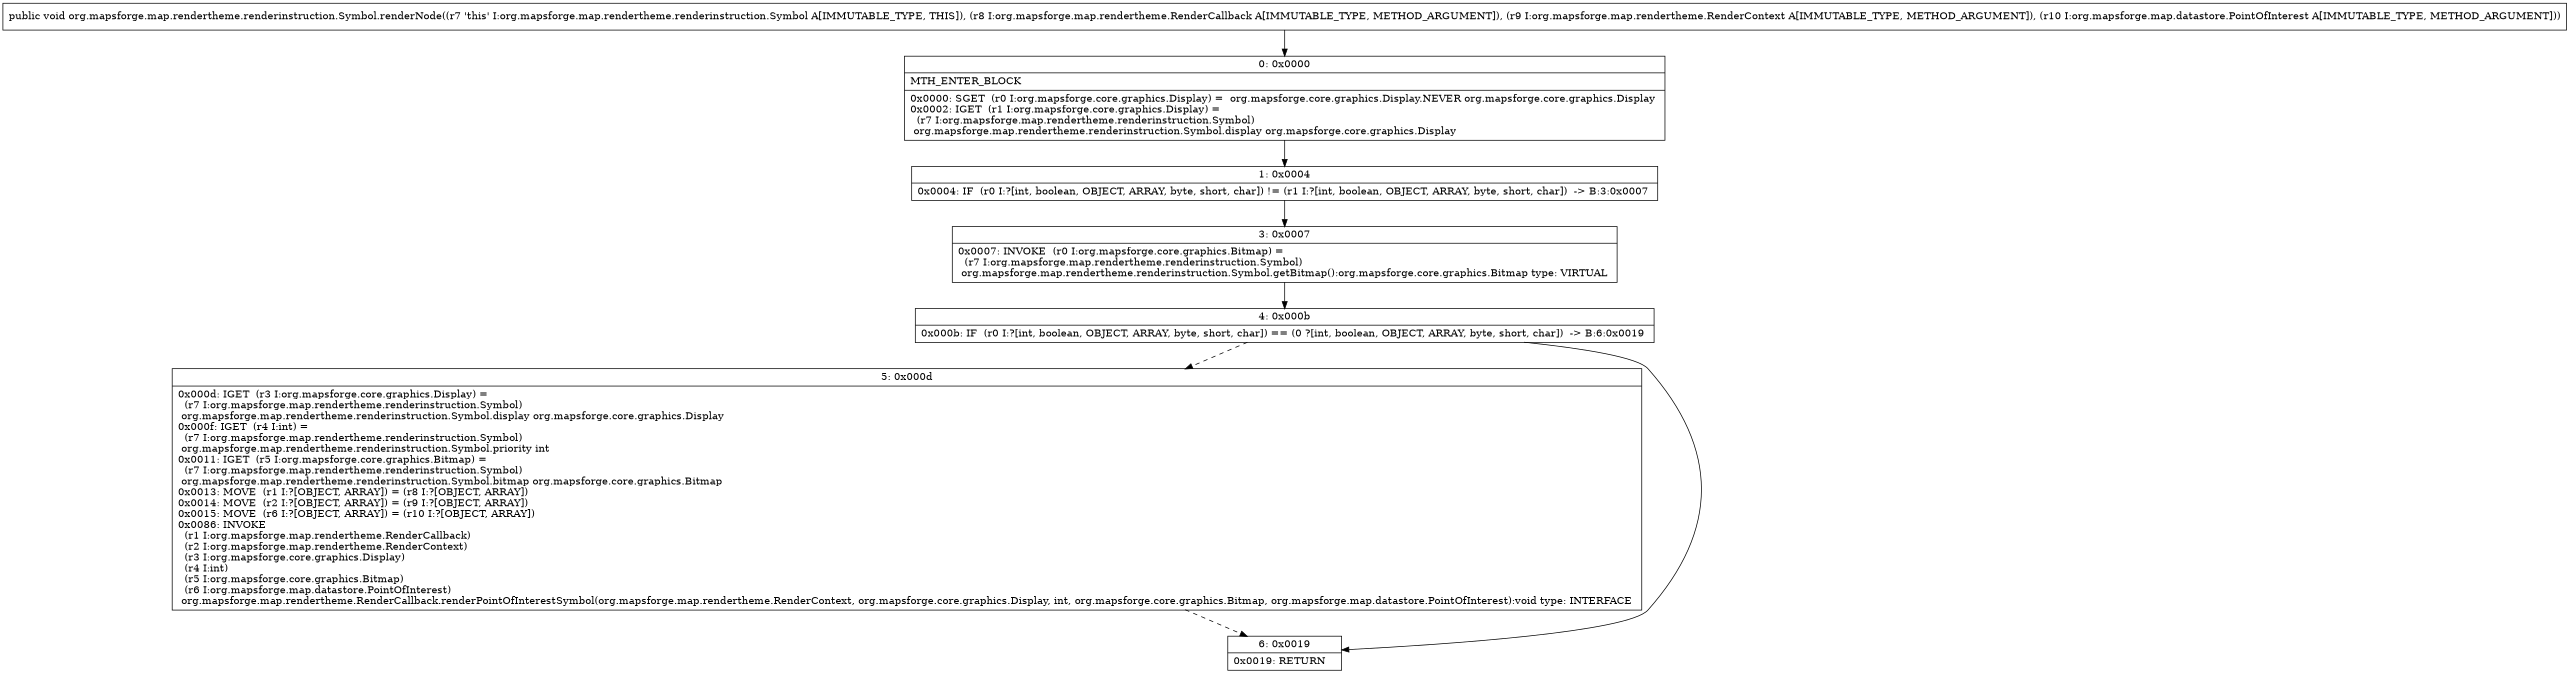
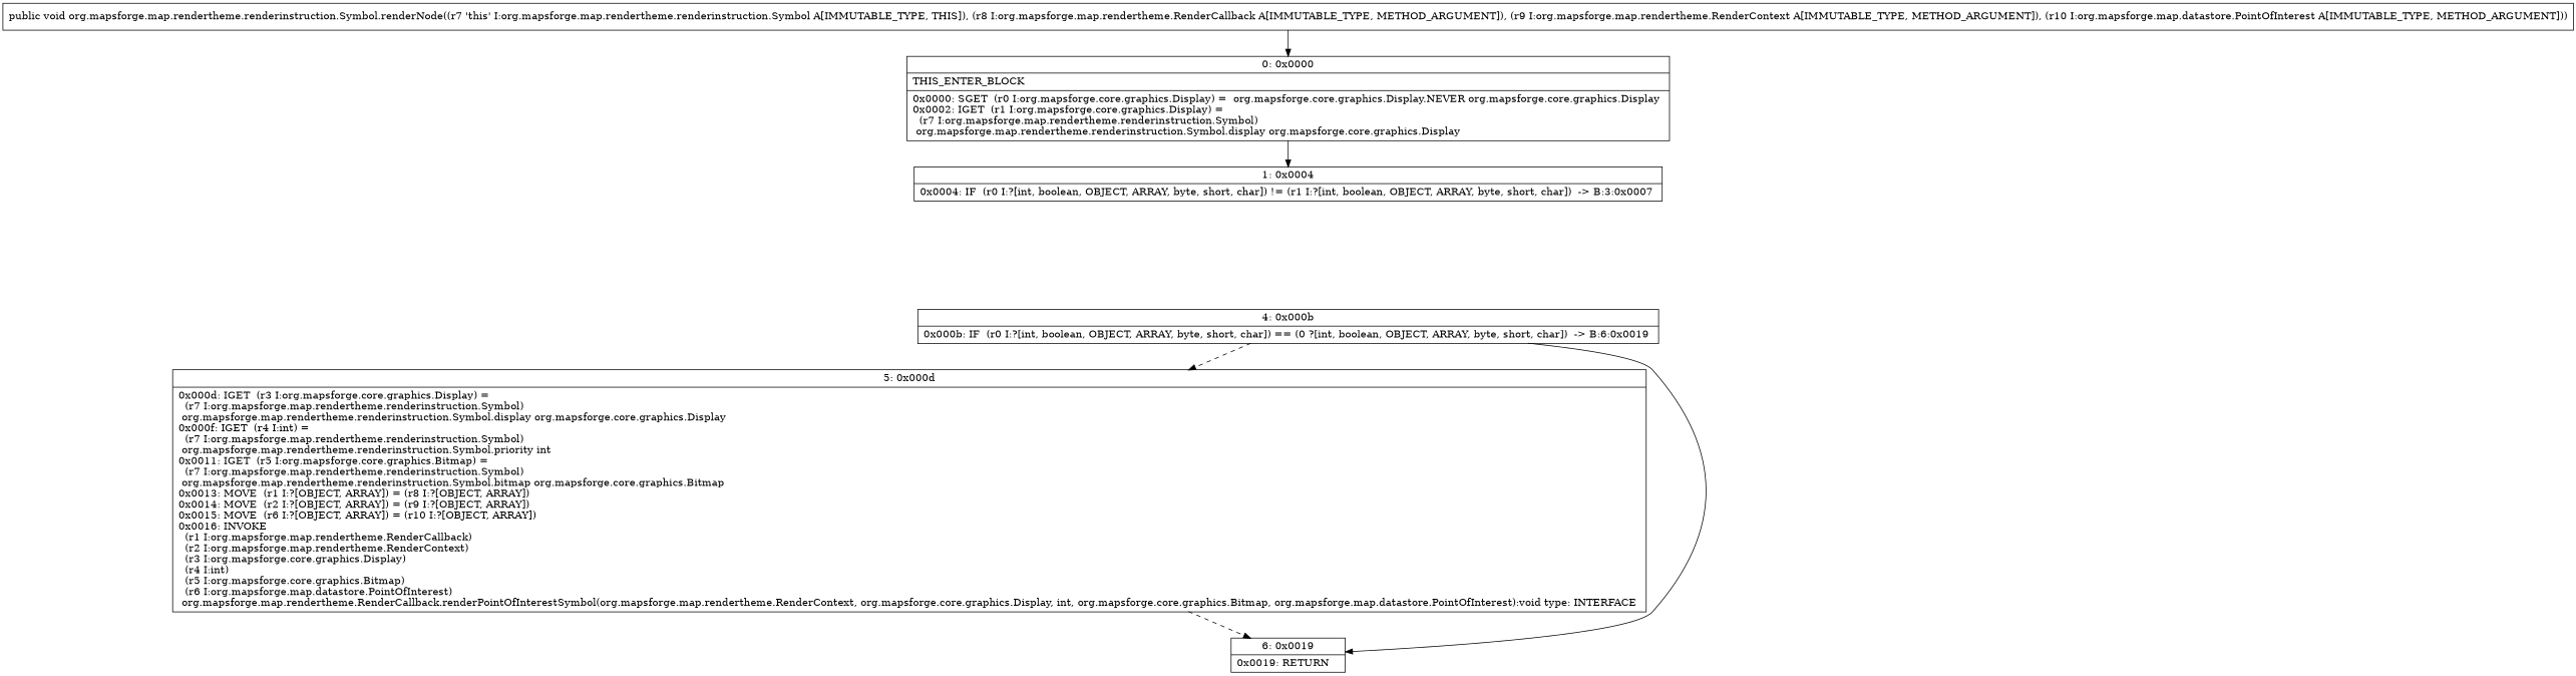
  digraph {
    node [shape=record]
-   n1 [label="{0\:\ 0x0000|MTH_ENTER_BLOCK\l|0x0000: SGET  (r0 I:org.mapsforge.core.graphics.Display) =  org.mapsforge.core.graphics.Display.NEVER org.mapsforge.core.graphics.Display \l0x0002: IGET  (r1 I:org.mapsforge.core.graphics.Display) = \l  (r7 I:org.mapsforge.map.rendertheme.renderinstruction.Symbol)\l org.mapsforge.map.rendertheme.renderinstruction.Symbol.display org.mapsforge.core.graphics.Display \l}"]
+   n1 [label="{0\:\ 0x0000|THIS_ENTER_BLOCK\l|0x0000: SGET  (r0 I:org.mapsforge.core.graphics.Display) =  org.mapsforge.core.graphics.Display.NEVER org.mapsforge.core.graphics.Display \l0x0002: IGET  (r1 I:org.mapsforge.core.graphics.Display) = \l  (r7 I:org.mapsforge.map.rendertheme.renderinstruction.Symbol)\l org.mapsforge.map.rendertheme.renderinstruction.Symbol.display org.mapsforge.core.graphics.Display \l}"]
    n2 [label="{1\:\ 0x0004|0x0004: IF  (r0 I:?[int, boolean, OBJECT, ARRAY, byte, short, char]) != (r1 I:?[int, boolean, OBJECT, ARRAY, byte, short, char])  \-\> B:3:0x0007 \l}"]
-   n3 [label="{3\:\ 0x0007|0x0007: INVOKE  (r0 I:org.mapsforge.core.graphics.Bitmap) = \l  (r7 I:org.mapsforge.map.rendertheme.renderinstruction.Symbol)\l org.mapsforge.map.rendertheme.renderinstruction.Symbol.getBitmap():org.mapsforge.core.graphics.Bitmap type: VIRTUAL \l}"]
    n4 [label="{4\:\ 0x000b|0x000b: IF  (r0 I:?[int, boolean, OBJECT, ARRAY, byte, short, char]) == (0 ?[int, boolean, OBJECT, ARRAY, byte, short, char])  \-\> B:6:0x0019 \l}"]
-   n5 [label="{5\:\ 0x000d|0x000d: IGET  (r3 I:org.mapsforge.core.graphics.Display) = \l  (r7 I:org.mapsforge.map.rendertheme.renderinstruction.Symbol)\l org.mapsforge.map.rendertheme.renderinstruction.Symbol.display org.mapsforge.core.graphics.Display \l0x000f: IGET  (r4 I:int) = \l  (r7 I:org.mapsforge.map.rendertheme.renderinstruction.Symbol)\l org.mapsforge.map.rendertheme.renderinstruction.Symbol.priority int \l0x0011: IGET  (r5 I:org.mapsforge.core.graphics.Bitmap) = \l  (r7 I:org.mapsforge.map.rendertheme.renderinstruction.Symbol)\l org.mapsforge.map.rendertheme.renderinstruction.Symbol.bitmap org.mapsforge.core.graphics.Bitmap \l0x0013: MOVE  (r1 I:?[OBJECT, ARRAY]) = (r8 I:?[OBJECT, ARRAY]) \l0x0014: MOVE  (r2 I:?[OBJECT, ARRAY]) = (r9 I:?[OBJECT, ARRAY]) \l0x0015: MOVE  (r6 I:?[OBJECT, ARRAY]) = (r10 I:?[OBJECT, ARRAY]) \l0x0086: INVOKE  \l  (r1 I:org.mapsforge.map.rendertheme.RenderCallback)\l  (r2 I:org.mapsforge.map.rendertheme.RenderContext)\l  (r3 I:org.mapsforge.core.graphics.Display)\l  (r4 I:int)\l  (r5 I:org.mapsforge.core.graphics.Bitmap)\l  (r6 I:org.mapsforge.map.datastore.PointOfInterest)\l org.mapsforge.map.rendertheme.RenderCallback.renderPointOfInterestSymbol(org.mapsforge.map.rendertheme.RenderContext, org.mapsforge.core.graphics.Display, int, org.mapsforge.core.graphics.Bitmap, org.mapsforge.map.datastore.PointOfInterest):void type: INTERFACE \l}"]
+   n5 [label="{5\:\ 0x000d|0x000d: IGET  (r3 I:org.mapsforge.core.graphics.Display) = \l  (r7 I:org.mapsforge.map.rendertheme.renderinstruction.Symbol)\l org.mapsforge.map.rendertheme.renderinstruction.Symbol.display org.mapsforge.core.graphics.Display \l0x000f: IGET  (r4 I:int) = \l  (r7 I:org.mapsforge.map.rendertheme.renderinstruction.Symbol)\l org.mapsforge.map.rendertheme.renderinstruction.Symbol.priority int \l0x0011: IGET  (r5 I:org.mapsforge.core.graphics.Bitmap) = \l  (r7 I:org.mapsforge.map.rendertheme.renderinstruction.Symbol)\l org.mapsforge.map.rendertheme.renderinstruction.Symbol.bitmap org.mapsforge.core.graphics.Bitmap \l0x0013: MOVE  (r1 I:?[OBJECT, ARRAY]) = (r8 I:?[OBJECT, ARRAY]) \l0x0014: MOVE  (r2 I:?[OBJECT, ARRAY]) = (r9 I:?[OBJECT, ARRAY]) \l0x0015: MOVE  (r6 I:?[OBJECT, ARRAY]) = (r10 I:?[OBJECT, ARRAY]) \l0x0016: INVOKE  \l  (r1 I:org.mapsforge.map.rendertheme.RenderCallback)\l  (r2 I:org.mapsforge.map.rendertheme.RenderContext)\l  (r3 I:org.mapsforge.core.graphics.Display)\l  (r4 I:int)\l  (r5 I:org.mapsforge.core.graphics.Bitmap)\l  (r6 I:org.mapsforge.map.datastore.PointOfInterest)\l org.mapsforge.map.rendertheme.RenderCallback.renderPointOfInterestSymbol(org.mapsforge.map.rendertheme.RenderContext, org.mapsforge.core.graphics.Display, int, org.mapsforge.core.graphics.Bitmap, org.mapsforge.map.datastore.PointOfInterest):void type: INTERFACE \l}"]
    n6 [label="{6\:\ 0x0019|0x0019: RETURN   \l}"]
    n7 [label="{public void org.mapsforge.map.rendertheme.renderinstruction.Symbol.renderNode((r7 'this' I:org.mapsforge.map.rendertheme.renderinstruction.Symbol A[IMMUTABLE_TYPE, THIS]), (r8 I:org.mapsforge.map.rendertheme.RenderCallback A[IMMUTABLE_TYPE, METHOD_ARGUMENT]), (r9 I:org.mapsforge.map.rendertheme.RenderContext A[IMMUTABLE_TYPE, METHOD_ARGUMENT]), (r10 I:org.mapsforge.map.datastore.PointOfInterest A[IMMUTABLE_TYPE, METHOD_ARGUMENT])) }"]
    n1 -> n2
-   n2 -> n3
-   n3 -> n4
    n4 -> n5 [style=dashed]
    n4 -> n6
    n5 -> n6 [style=dashed]
    n7 -> n1
  }
